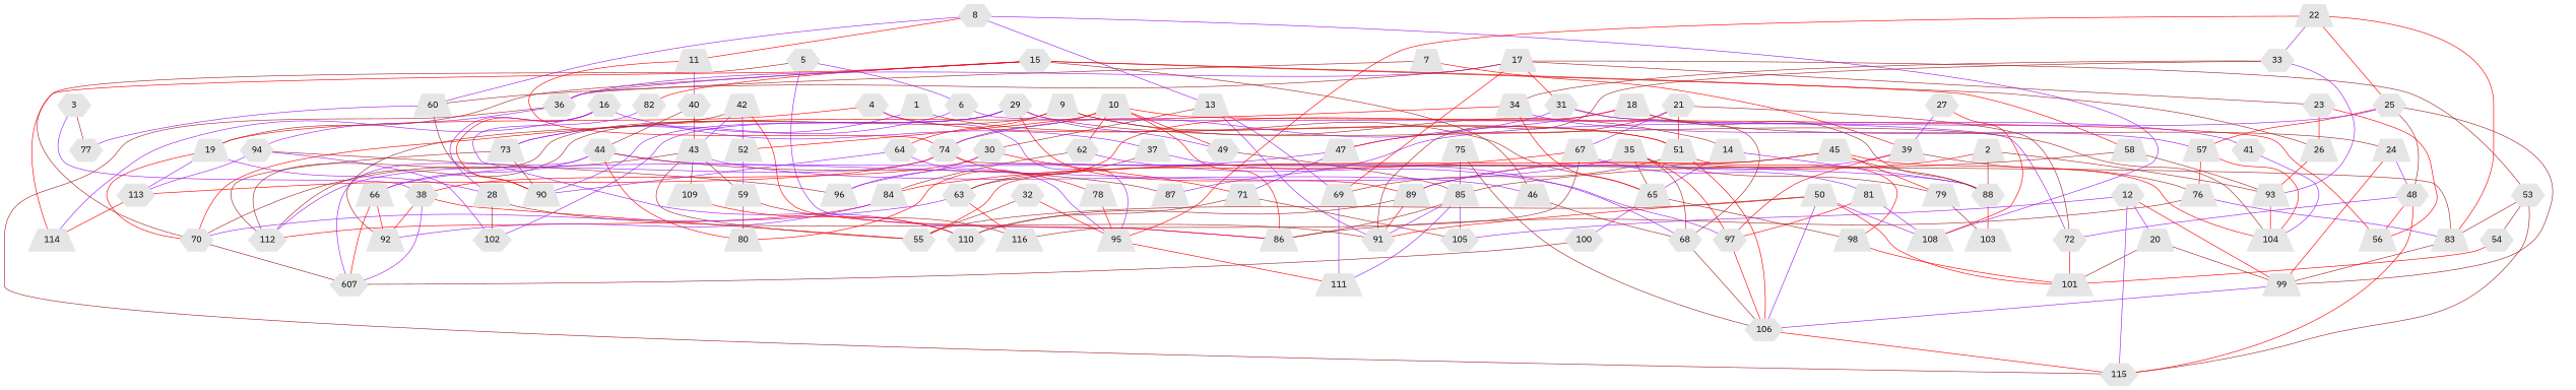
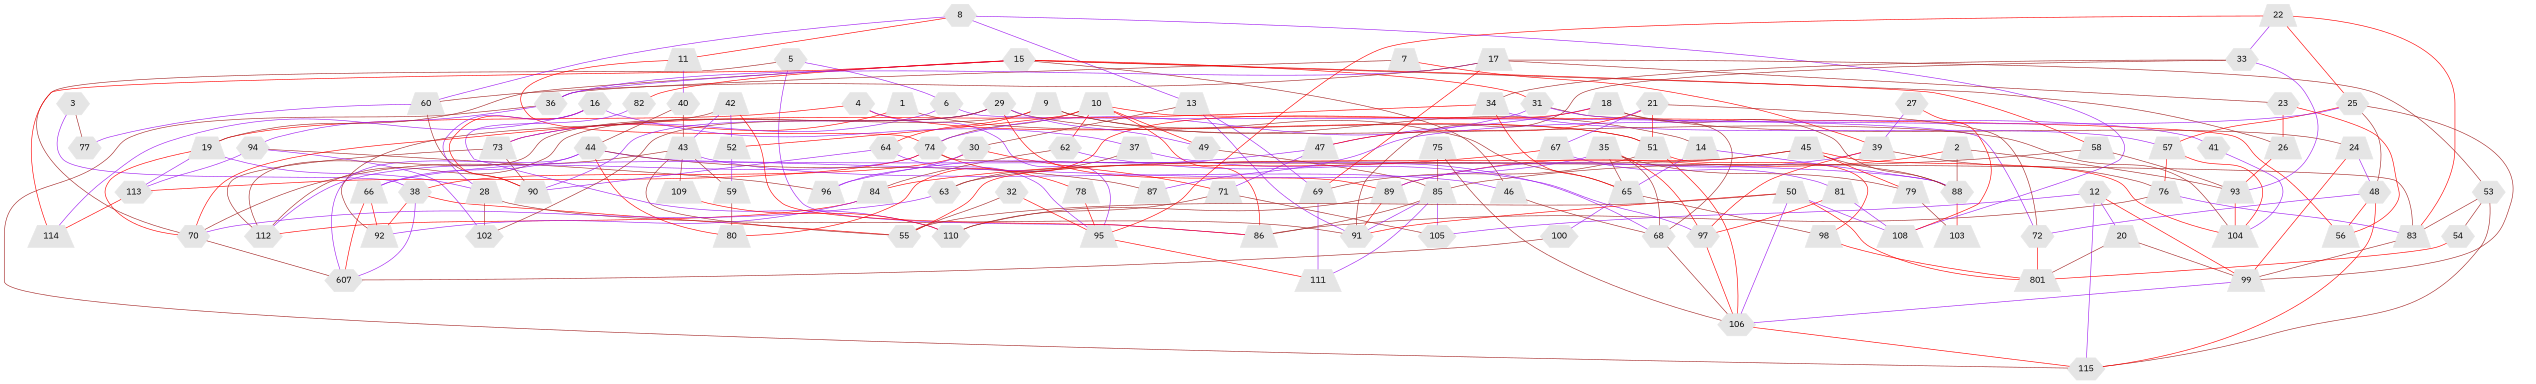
  graph {
    fontname="IBM Plex Sans"
    node [color=gray90 fontname="IBM Plex Sans" shape=trapezium style=filled]
    edge [color=brown fontname="IBM Plex Sans"]
    1
    51
    73
    69
    106 [shape=hexagon]
    98
    112 [shape=hexagon]
    90
    88 [shape=hexagon]
    2
    89
    93
    103
    91 [shape=hexagon]
    110 [shape=hexagon]
    104
    3 [shape=hexagon]
    38 [shape=hexagon]
    77 [shape=hexagon]
    55 [shape=hexagon]
    92
    n22 [label=607 shape=hexagon]
    4 [shape=hexagon]
    19
    95
    70 [shape=hexagon]
    28
    113 [shape=hexagon]
    111
    5 [shape=hexagon]
    6 [shape=hexagon]
    86
    72 [shape=hexagon]
-   101
+   101 [label=801]
    36 [shape=hexagon]
    7
    39
    115 [shape=hexagon]
    94 [shape=hexagon]
    97 [shape=hexagon]
    76
    8 [shape=hexagon]
    11
    13
    60
    108
    74 [shape=hexagon]
    40 [shape=hexagon]
    30 [shape=hexagon]
    9
    14
    64 [shape=hexagon]
    65
    100 [shape=hexagon]
    10
    49 [shape=hexagon]
    52
    56
    62 [shape=hexagon]
    85
    59
    84
    83
    78
    43
    44 [shape=hexagon]
    12 [shape=hexagon]
    20
    99
    105 [shape=hexagon]
    71
    96
    15 [shape=hexagon]
    26
    46
    58
    82 [shape=hexagon]
    114
    68 [shape=hexagon]
    16 [shape=hexagon]
    37
    102 [shape=hexagon]
    63 [shape=hexagon]
    17
    23 [shape=hexagon]
    31 [shape=hexagon]
    53 [shape=hexagon]
    41 [shape=hexagon]
    54 [shape=hexagon]
    18
    24
    47
    80
    48 [shape=hexagon]
    21 [shape=hexagon]
    67
-   116
    81
    22
    25 [shape=hexagon]
    33 [shape=hexagon]
    57
    87
    34
    27 [shape=hexagon]
    29 [shape=hexagon]
    32 [shape=hexagon]
    35
    66
    79
    109
    42
    45
    50
    75
    1 -- 51
-   1 -- 73 [color=purple]
+   1 -- 73 [color=red]
    51 -- 69
    51 -- 106 [color=red]
    51 -- 98 [color=red]
    73 -- 112
    73 -- 90
    69 -- 111 [color=purple]
    106 -- 115 [color=red]
    98 -- 101 [color=red]
    88 -- 103 [color=red]
    2 -- 88
    2 -- 89 [color=red]
    2 -- 93
    89 -- 91 [color=red]
    89 -- 110
    93 -- 104 [color=red]
    3 -- 38 [color=purple]
    3 -- 77
    38 -- 55 [color=red]
    38 -- 92 [color=red]
    38 -- n22 [color=purple]
    4 -- 51 [color=red]
    4 -- 19 [color=red]
    4 -- 95 [color=purple]
    19 -- 70 [color=red]
    19 -- 28 [color=purple]
    19 -- 113 [color=purple]
    95 -- 111 [color=red]
    70 -- n22
    28 -- 91
    28 -- 102
    113 -- 114 [color=red]
    5 -- 70
    5 -- 6 [color=purple]
    5 -- 86 [color=purple]
    6 -- 73 [color=purple]
    6 -- 72 [color=purple]
    72 -- 101 [color=red]
    36 -- 115
    36 -- 94 [color=purple]
    7 -- 36
    7 -- 39 [color=red]
    39 -- 89 [color=purple]
    39 -- 97 [color=red]
    39 -- 76
    94 -- 113 [color=purple]
    94 -- 96
    94 -- 102 [color=purple]
    97 -- 106 [color=red]
    76 -- 86
    76 -- 83 [color=purple]
    8 -- 11 [color=red]
    8 -- 13 [color=purple]
    8 -- 60 [color=purple]
    8 -- 108 [color=purple]
    11 -- 74 [color=red]
    11 -- 40 [color=purple]
    13 -- 69 [color=purple]
    13 -- 91 [color=purple]
    13 -- 30
    60 -- 90
    60 -- 77 [color=purple]
    74 -- 112 [color=purple]
    74 -- 113 [color=red]
    74 -- 83
    74 -- 78 [color=red]
    40 -- 43
    40 -- 44
    30 -- 38 [color=red]
    30 -- 71 [color=red]
    30 -- 96 [color=purple]
    9 -- 112
    9 -- 14
    9 -- 64 [color=red]
    9 -- 65
    14 -- 88 [color=purple]
    14 -- 65 [color=purple]
    64 -- 90 [color=purple]
    64 -- 95 [color=purple]
    65 -- 98
    65 -- 100 [color=purple]
    100 -- n22
    10 -- 86 [color=red]
    10 -- 74
    10 -- 49 [color=red]
    10 -- 52 [color=red]
    10 -- 56 [color=red]
    10 -- 62 [color=red]
    49 -- 85
    52 -- 59 [color=purple]
    62 -- 97 [color=purple]
    62 -- 84
    85 -- 91 [color=purple]
    85 -- 111 [color=purple]
    85 -- 86
    85 -- 105 [color=purple]
    59 -- 80
-   59 -- 116
    84 -- 112 [color=red]
    84 -- 92 [color=purple]
    83 -- 99
    78 -- 95 [color=red]
    43 -- 55
    43 -- 70
    43 -- 59
    43 -- 46 [color=purple]
    43 -- 109
    44 -- 88 [color=purple]
    44 -- n22 [color=purple]
    44 -- 80 [color=red]
    44 -- 87
    44 -- 66 [color=purple]
    12 -- 115 [color=purple]
    12 -- 20 [color=purple]
    12 -- 99 [color=red]
    12 -- 105 [color=purple]
    20 -- 101
    20 -- 99
    99 -- 106 [color=purple]
    71 -- 110
    71 -- 105
    15 -- 19
    15 -- 36 [color=purple]
    15 -- 26
    15 -- 46
    15 -- 58 [color=red]
    15 -- 82 [color=red]
    15 -- 114 [color=red]
    26 -- 93 [color=red]
    46 -- 68
    58 -- 93
    58 -- 85
    82 -- 110 [color=purple]
    68 -- 106
    16 -- 90 [color=red]
    16 -- 28 [color=purple]
    16 -- 114 [color=purple]
    16 -- 37 [color=purple]
    37 -- 68 [color=purple]
    37 -- 63
    63 -- 70 [color=purple]
-   63 -- 116 [color=red]
    17 -- 69 [color=red]
    17 -- 36 [color=purple]
    17 -- 60
    17 -- 23
-   17 -- 31 [color=red]
+   15 -- 31 [color=red]
    17 -- 53
    23 -- 56 [color=red]
    23 -- 26 [color=red]
    31 -- 74 [color=purple]
    31 -- 68
    31 -- 41 [color=purple]
    53 -- 115
    53 -- 83
    53 -- 54
    41 -- 104 [color=purple]
    54 -- 101 [color=red]
    18 -- 88
    18 -- 24
    18 -- 47 [color=purple]
    18 -- 80 [color=red]
    24 -- 99 [color=red]
    24 -- 48 [color=purple]
    47 -- 71 [color=purple]
    47 -- 96 [color=purple]
    48 -- 72 [color=purple]
    48 -- 115 [color=red]
    48 -- 56 [color=red]
    21 -- 51 [color=red]
    21 -- 72
    21 -- 47 [color=red]
    21 -- 67 [color=purple]
    67 -- 84 [color=red]
-   67 -- 116
    67 -- 81 [color=purple]
    81 -- 97 [color=red]
    81 -- 108 [color=purple]
    22 -- 95 [color=red]
    22 -- 83 [color=red]
    22 -- 25 [color=red]
    22 -- 33 [color=purple]
    25 -- 99
    25 -- 48
    25 -- 57 [color=red]
    25 -- 87 [color=purple]
    33 -- 93 [color=purple]
    33 -- 91
    33 -- 34
    57 -- 104 [color=red]
    57 -- 76 [color=red]
    34 -- 70 [color=red]
    34 -- 65 [color=red]
    34 -- 57 [color=purple]
    27 -- 39 [color=purple]
    27 -- 108 [color=red]
    29 -- 112
    29 -- 90 [color=purple]
    29 -- 89 [color=red]
    29 -- 104
    29 -- 49 [color=purple]
-   29 -- 102 [color=purple]
+   29 -- 102
    32 -- 55
    32 -- 95 [color=red]
    35 -- 97 [color=red]
    35 -- 65
    35 -- 68
    35 -- 66 [color=purple]
    35 -- 79
    66 -- 92 [color=red]
    66 -- n22 [color=red]
    79 -- 103
    109 -- 110 [color=red]
    42 -- 92
    42 -- 86 [color=red]
    42 -- 52 [color=purple]
    42 -- 43 [color=purple]
    45 -- 88
    45 -- 104 [color=red]
    45 -- 55 [color=red]
    45 -- 63
    45 -- 79 [color=red]
    50 -- 106 [color=purple]
    50 -- 91 [color=red]
    50 -- 55
    50 -- 101 [color=red]
    50 -- 108 [color=purple]
    75 -- 106
    75 -- 85
  }
